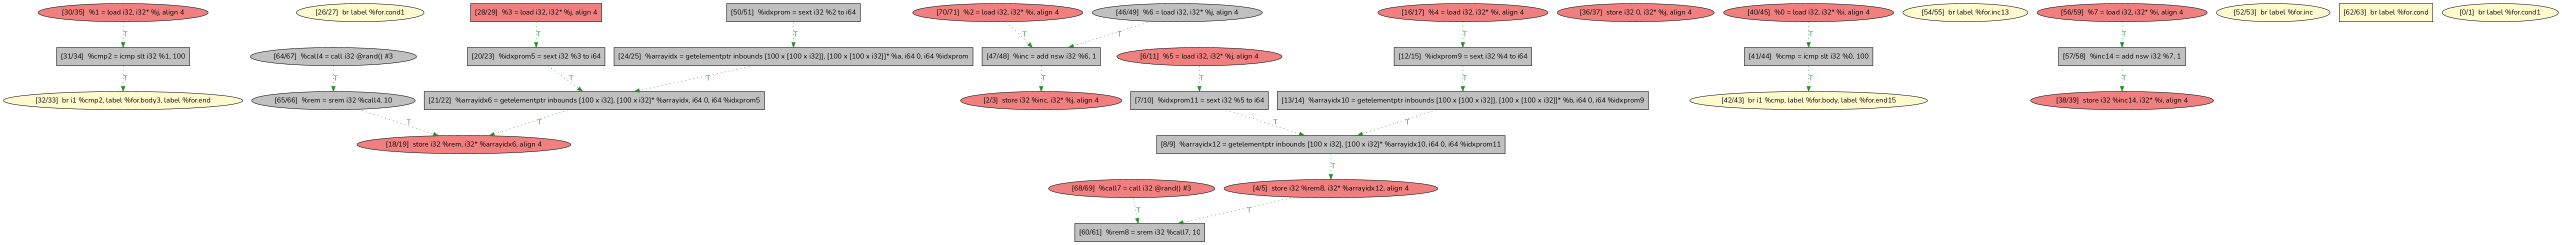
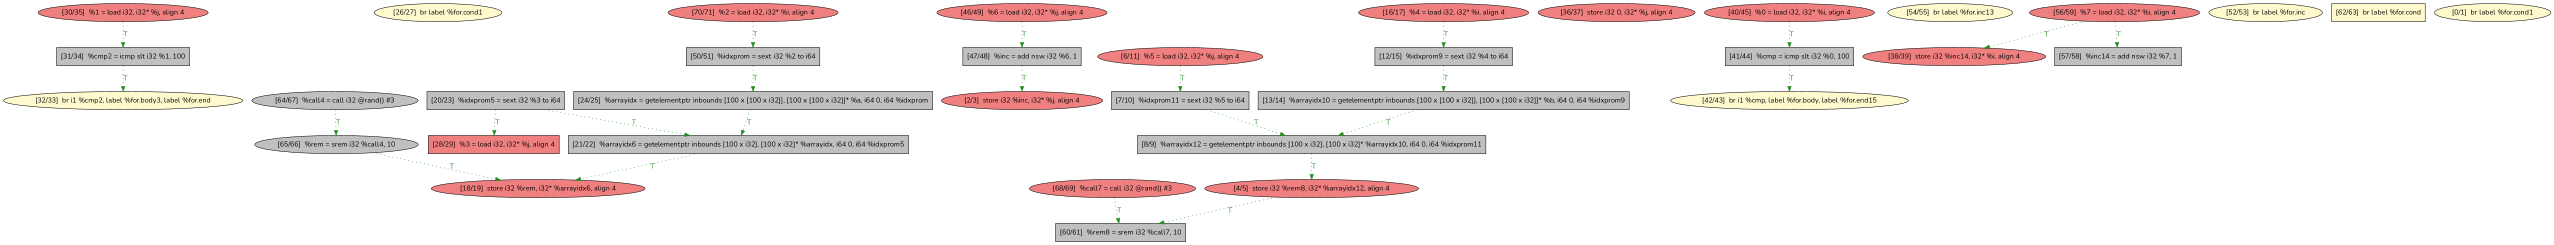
  digraph {
    fontname=Nunito
    node [fillcolor=grey fontname=Nunito shape=ellipse style=filled]
    edge [color=forestgreen fontcolor=forestgreen fontname=Nunito style=dotted]
    n1 [fillcolor=lightcoral label="[30/35]  %1 = load i32, i32* %j, align 4"]
    n2 [label="[31/34]  %cmp2 = icmp slt i32 %1, 100" shape=rectangle]
    n3 [fillcolor=lemonchiffon label="[32/33]  br i1 %cmp2, label %for.body3, label %for.end"]
    n4 [fillcolor=lemonchiffon label="[26/27]  br label %for.cond1"]
    n5 [label="[24/25]  %arrayidx = getelementptr inbounds [100 x [100 x i32]], [100 x [100 x i32]]* %a, i64 0, i64 %idxprom" shape=rectangle]
    n6 [label="[21/22]  %arrayidx6 = getelementptr inbounds [100 x i32], [100 x i32]* %arrayidx, i64 0, i64 %idxprom5" shape=rectangle]
    n7 [fillcolor=lightcoral label="[18/19]  store i32 %rem, i32* %arrayidx6, align 4"]
    n8 [label="[20/23]  %idxprom5 = sext i32 %3 to i64" shape=rectangle]
    n9 [fillcolor=lightcoral label="[2/3]  store i32 %inc, i32* %j, align 4"]
    n10 [label="[13/14]  %arrayidx10 = getelementptr inbounds [100 x [100 x i32]], [100 x [100 x i32]]* %b, i64 0, i64 %idxprom9" shape=rectangle]
    n11 [label="[8/9]  %arrayidx12 = getelementptr inbounds [100 x i32], [100 x i32]* %arrayidx10, i64 0, i64 %idxprom11" shape=rectangle]
    n12 [fillcolor=lightcoral label="[4/5]  store i32 %rem8, i32* %arrayidx12, align 4"]
    n13 [label="[60/61]  %rem8 = srem i32 %call7, 10" shape=rectangle]
    n14 [label="[12/15]  %idxprom9 = sext i32 %4 to i64" shape=rectangle]
    n15 [fillcolor=lightcoral label="[6/11]  %5 = load i32, i32* %j, align 4"]
    n16 [label="[7/10]  %idxprom11 = sext i32 %5 to i64" shape=rectangle]
    n17 [label="[65/66]  %rem = srem i32 %call4, 10"]
    n18 [label="[47/48]  %inc = add nsw i32 %6, 1" shape=rectangle]
    n19 [fillcolor=lightcoral label="[36/37]  store i32 0, i32* %j, align 4"]
    n20 [fillcolor=lemonchiffon label="[42/43]  br i1 %cmp, label %for.body, label %for.end15"]
    n21 [fillcolor=lightcoral label="[28/29]  %3 = load i32, i32* %j, align 4" shape=box]
    n22 [fillcolor=lemonchiffon label="[54/55]  br label %for.inc13"]
    n23 [fillcolor=lightcoral label="[38/39]  store i32 %inc14, i32* %i, align 4"]
    n24 [fillcolor=lightcoral label="[70/71]  %2 = load i32, i32* %i, align 4"]
    n25 [label="[50/51]  %idxprom = sext i32 %2 to i64" shape=rectangle]
    n26 [label="[41/44]  %cmp = icmp slt i32 %0, 100" shape=rectangle]
    n27 [fillcolor=lemonchiffon label="[52/53]  br label %for.inc"]
    n28 [fillcolor=lemonchiffon label="[62/63]  br label %for.cond" shape=box]
    n29 [fillcolor=lightcoral label="[16/17]  %4 = load i32, i32* %i, align 4"]
    n30 [fillcolor=lemonchiffon label="[0/1]  br label %for.cond1"]
-   n31 [label="[46/49]  %6 = load i32, i32* %j, align 4"]
+   n31 [fillcolor=lightcoral label="[46/49]  %6 = load i32, i32* %j, align 4"]
    n32 [fillcolor=lightcoral label="[40/45]  %0 = load i32, i32* %i, align 4"]
    n33 [label="[57/58]  %inc14 = add nsw i32 %7, 1" shape=rectangle]
    n34 [fillcolor=lightcoral label="[68/69]  %call7 = call i32 @rand() #3"]
    n35 [label="[64/67]  %call4 = call i32 @rand() #3"]
    n36 [fillcolor=lightcoral label="[56/59]  %7 = load i32, i32* %i, align 4"]
    n1 -> n2 [label=T]
    n2 -> n3 [label=T]
    n5 -> n6 [label=T]
    n6 -> n7 [label=T]
    n8 -> n6 [label=T]
    n10 -> n11 [label=T]
    n11 -> n12 [label=T]
    n12 -> n13 [label=T]
    n14 -> n10 [label=T]
    n15 -> n16 [label=T]
    n16 -> n11 [label=T]
    n17 -> n7 [label=T]
    n18 -> n9 [label=T]
-   n21 -> n8 [label=T]
-   n24 -> n18 [label=T]
+   n8 -> n21 [label=T]
+   n24 -> n25 [label=T]
    n25 -> n5 [label=T]
    n26 -> n20 [label=T]
    n29 -> n14 [label=T]
    n31 -> n18 [label=T]
    n32 -> n26 [label=T]
-   n33 -> n23 [label=T]
+   n36 -> n23 [label=T]
    n34 -> n13 [label=T]
    n35 -> n17 [label=T]
    n36 -> n33 [label=T]
  }
